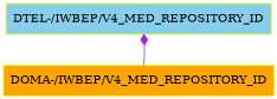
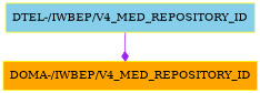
  digraph {
    node [color=yellow shape=box style=filled]
    "DTEL-/IWBEP/V4_MED_REPOSITORY_ID" [fillcolor=skyblue]
    "DOMA-/IWBEP/V4_MED_REPOSITORY_ID" [fillcolor=orange]
-   "DOMA-/IWBEP/V4_MED_REPOSITORY_ID" -> "DTEL-/IWBEP/V4_MED_REPOSITORY_ID" [color=purple arrowhead=diamond]
+   "DTEL-/IWBEP/V4_MED_REPOSITORY_ID" -> "DOMA-/IWBEP/V4_MED_REPOSITORY_ID" [color=purple arrowhead=diamond]
  }
